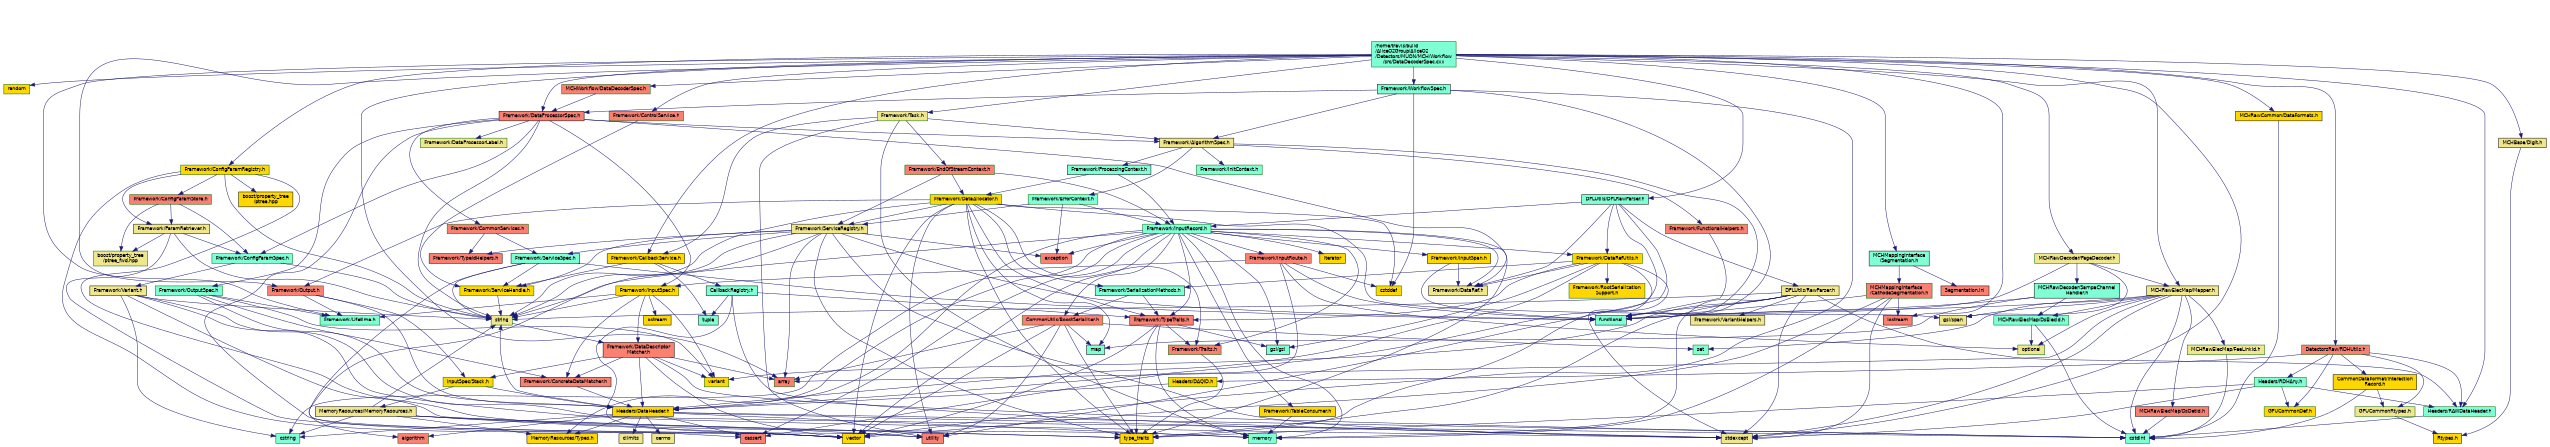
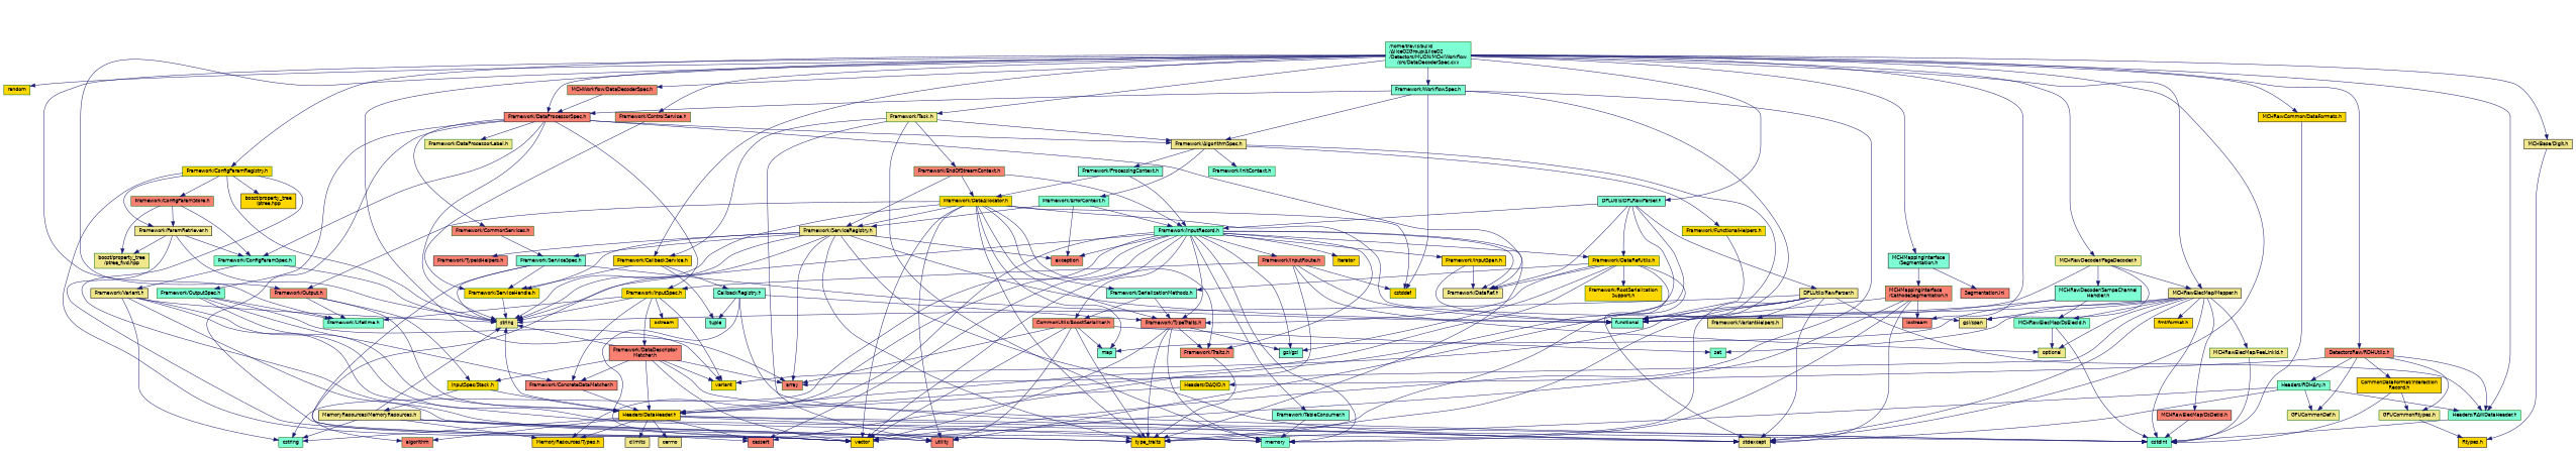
  digraph {
    node [color=black fillcolor=aquamarine fontname=Helvetica fontsize=10 shape=record style=filled]
    edge [color=midnightblue fontname=Helvetica fontsize=10 labelfontname=Helvetica labelfontsize=10 style=solid]
    n1 [color=darkgreen fontcolor=black height=0.2 label="/home/travis/build\l/AliceO2Group/AliceO2\l/Detectors/MUON/MCH/Workflow\l/src/DataDecoderSpec.cxx" width=0.4]
    n2 [color=darkgreen fillcolor=gold height=0.2 label=random width=0.4]
    n3 [fillcolor=salmon height=0.2 label=iostream width=0.4]
    n4 [fillcolor=khaki height=0.2 label=stdexcept width=0.4]
    n5 [fillcolor=gold height=0.2 label="Framework/CallbackService.h" width=0.4]
    n6 [color=darkgreen fillcolor=gold height=0.2 label="Framework/ConfigParamRegistry.h" width=0.4]
    n7 [color=darkgreen fillcolor=salmon height=0.2 label="Framework/ControlService.h" width=0.4]
    n8 [fillcolor=salmon height=0.2 label="Framework/DataProcessorSpec.h" width=0.4]
    n9 [color=darkgreen fillcolor=salmon height=0.2 label=array width=0.4]
    n10 [color=darkgreen height=0.2 label="Framework/Lifetime.h" width=0.4]
    n11 [color=darkgreen fillcolor=salmon height=0.2 label="Framework/Output.h" width=0.4]
    n12 [color=darkgreen fillcolor=khaki height=0.2 label="Framework/Task.h" width=0.4]
    n13 [height=0.2 label="Framework/WorkflowSpec.h" width=0.4]
    n14 [height=0.2 label="DPLUtils/DPLRawParser.h" width=0.4]
    n15 [color=darkgreen height=0.2 label="Headers/RAWDataHeader.h" width=0.4]
    n16 [fillcolor=khaki height=0.2 label="MCHBase/Digit.h" width=0.4]
    n17 [fillcolor=gold height=0.2 label="MCHRawCommon/DataFormats.h" width=0.4]
    n18 [color=darkgreen fillcolor=khaki height=0.2 label="MCHRawDecoder/PageDecoder.h" width=0.4]
    n19 [fillcolor=khaki height=0.2 label="MCHRawElecMap/Mapper.h" width=0.4]
    n20 [height=0.2 label="MCHMappingInterface\l/Segmentation.h" width=0.4]
    n21 [color=darkgreen fillcolor=salmon height=0.2 label="MCHWorkflow/DataDecoderSpec.h" width=0.4]
    n22 [color=darkgreen fillcolor=salmon height=0.2 label="DetectorsRaw/RDHUtils.h" width=0.4]
    n23 [height=0.2 label="CallbackRegistry.h" width=0.4]
    n24 [height=0.2 label=tuple width=0.4]
    n25 [color=darkgreen fillcolor=gold height=0.2 label="Framework/ServiceHandle.h" width=0.4]
    n26 [color=darkgreen height=0.2 label=memory width=0.4]
    n27 [color=darkgreen fillcolor=khaki height=0.2 label=string width=0.4]
    n28 [fillcolor=khaki height=0.2 label="Framework/ParamRetriever.h" width=0.4]
    n29 [color=darkgreen fillcolor=salmon height=0.2 label="Framework/ConfigParamStore.h" width=0.4]
    n30 [fillcolor=gold height=0.2 label="boost/property_tree\l/ptree.hpp" width=0.4]
    n31 [fillcolor=salmon height=0.2 label=cassert width=0.4]
    n32 [fillcolor=gold height=0.2 label=vector width=0.4]
    n33 [color=darkgreen height=0.2 label="Framework/ConfigParamSpec.h" width=0.4]
    n34 [fillcolor=khaki height=0.2 label="Framework/AlgorithmSpec.h" width=0.4]
    n35 [fillcolor=khaki height=0.2 label="Framework/DataRef.h" width=0.4]
    n36 [color=darkgreen fillcolor=gold height=0.2 label="Framework/InputSpec.h" width=0.4]
    n37 [color=darkgreen fillcolor=khaki height=0.2 label="Framework/DataProcessorLabel.h" width=0.4]
    n38 [color=darkgreen height=0.2 label="Framework/OutputSpec.h" width=0.4]
    n39 [color=darkgreen fillcolor=salmon height=0.2 label="Framework/CommonServices.h" width=0.4]
    n40 [fillcolor=gold height=0.2 label="Headers/DataHeader.h" width=0.4]
    n41 [color=darkgreen fillcolor=gold height=0.2 label="InputSpec/Stack.h" width=0.4]
    n42 [fillcolor=salmon height=0.2 label=utility width=0.4]
    n43 [color=darkgreen fillcolor=salmon height=0.2 label="Framework/EndOfStreamContext.h" width=0.4]
    n44 [height=0.2 label=functional width=0.4]
    n45 [color=darkgreen fillcolor=gold height=0.2 label=cstddef width=0.4]
    n46 [color=darkgreen height=0.2 label="Framework/InputRecord.h" width=0.4]
    n47 [color=darkgreen fillcolor=gold height=0.2 label="Framework/DataRefUtils.h" width=0.4]
    n48 [fillcolor=khaki height=0.2 label="DPLUtils/RawParser.h" width=0.4]
    n49 [color=darkgreen height=0.2 label=cstdint width=0.4]
    n50 [fillcolor=gold height=0.2 label="Rtypes.h" width=0.4]
    n51 [fillcolor=khaki height=0.2 label="gsl/span" width=0.4]
    n52 [height=0.2 label="MCHRawDecoder/SampaChannel\lHandler.h" width=0.4]
    n53 [color=darkgreen height=0.2 label=set width=0.4]
    n54 [color=darkgreen fillcolor=khaki height=0.2 label=optional width=0.4]
    n55 [color=darkgreen height=0.2 label="MCHRawElecMap/DsElecId.h" width=0.4]
    n56 [fillcolor=salmon height=0.2 label="MCHRawElecMap/DsDetId.h" width=0.4]
    n57 [color=darkgreen fillcolor=khaki height=0.2 label="MCHRawElecMap/FeeLinkId.h" width=0.4]
+   n58 [fillcolor=gold height=0.2 label="fmt/format.h" width=0.4]
    n59 [color=darkgreen fillcolor=salmon height=0.2 label="MCHMappingInterface\l/CathodeSegmentation.h" width=0.4]
    n60 [fillcolor=salmon height=0.2 label="Segmentation.inl" width=0.4]
-   n61 [color=darkgreen fillcolor=gold height=0.2 label="GPUCommonDef.h" width=0.4]
+   n61 [color=darkgreen fillcolor=khaki height=0.2 label="GPUCommonDef.h" width=0.4]
    n62 [color=darkgreen fillcolor=khaki height=0.2 label="GPUCommonRtypes.h" width=0.4]
    n63 [color=darkgreen height=0.2 label="Headers/RDHAny.h" width=0.4]
    n64 [fillcolor=gold height=0.2 label="CommonDataFormat/Interaction\lRecord.h" width=0.4]
    n65 [color=darkgreen fillcolor=gold height=0.2 label="Headers/DAQID.h" width=0.4]
    n66 [fillcolor=salmon height=0.2 label="Framework/TypeTraits.h" width=0.4]
    n67 [fillcolor=gold height=0.2 label=type_traits width=0.4]
    n68 [color=darkgreen fillcolor=salmon height=0.2 label="Framework/Traits.h" width=0.4]
    n69 [height=0.2 label="gsl/gsl" width=0.4]
    n70 [color=darkgreen fillcolor=khaki height=0.2 label="boost/property_tree\l/ptree_fwd.hpp" width=0.4]
    n71 [fillcolor=khaki height=0.2 label="Framework/Variant.h" width=0.4]
    n72 [color=darkgreen height=0.2 label=cstring width=0.4]
    n73 [height=0.2 label="Framework/ProcessingContext.h" width=0.4]
    n74 [color=darkgreen height=0.2 label="Framework/ErrorContext.h" width=0.4]
    n75 [color=darkgreen height=0.2 label="Framework/InitContext.h" width=0.4]
-   n76 [color=darkgreen fillcolor=salmon height=0.2 label="Framework/FunctionalHelpers.h" width=0.4]
+   n76 [color=darkgreen fillcolor=gold height=0.2 label="Framework/FunctionalHelpers.h" width=0.4]
    n77 [fillcolor=salmon height=0.2 label="Framework/ConcreteDataMatcher.h" width=0.4]
    n78 [fillcolor=salmon height=0.2 label="Framework/DataDescriptor\lMatcher.h" width=0.4]
    n79 [color=darkgreen fillcolor=gold height=0.2 label=variant width=0.4]
    n80 [fillcolor=gold height=0.2 label=ostream width=0.4]
    n81 [height=0.2 label="Framework/ServiceSpec.h" width=0.4]
    n82 [fillcolor=salmon height=0.2 label="Framework/TypeIdHelpers.h" width=0.4]
    n83 [color=darkgreen fillcolor=gold height=0.2 label="Framework/DataAllocator.h" width=0.4]
    n84 [color=darkgreen fillcolor=salmon height=0.2 label=exception width=0.4]
    n85 [fillcolor=khaki height=0.2 label="Framework/ServiceRegistry.h" width=0.4]
    n86 [color=darkgreen fillcolor=salmon height=0.2 label="CommonUtils/BoostSerializer.h" width=0.4]
    n87 [fillcolor=gold height=0.2 label="MemoryResources/Types.h" width=0.4]
    n88 [color=darkgreen fillcolor=salmon height=0.2 label="Framework/InputRoute.h" width=0.4]
    n89 [fillcolor=gold height=0.2 label="Framework/InputSpan.h" width=0.4]
-   n90 [fillcolor=gold height=0.2 label="Framework/TableConsumer.h" width=0.4]
+   n90 [height=0.2 label="Framework/TableConsumer.h" width=0.4]
    n91 [fillcolor=gold height=0.2 label=iterator width=0.4]
    n92 [height=0.2 label="Framework/SerializationMethods.h" width=0.4]
    n93 [height=0.2 label=map width=0.4]
    n94 [color=darkgreen fillcolor=gold height=0.2 label="Framework/RootSerialization\lSupport.h" width=0.4]
    n95 [color=darkgreen fillcolor=salmon height=0.2 label=algorithm width=0.4]
    n96 [fillcolor=khaki height=0.2 label=climits width=0.4]
    n97 [fillcolor=khaki height=0.2 label=cerrno width=0.4]
    n98 [fillcolor=khaki height=0.2 label="MemoryResources/MemoryResources.h" width=0.4]
    n99 [fillcolor=khaki height=0.2 label="Framework/VariantHelpers.h" width=0.4]
    n1 -> n2
    n1 -> n3
    n1 -> n4
    n1 -> n5
    n1 -> n6
    n1 -> n7
    n1 -> n8
    n1 -> n9
    n1 -> n10
    n1 -> n11
    n1 -> n12
    n1 -> n13
    n1 -> n14
    n1 -> n15
    n1 -> n16
    n1 -> n17
    n1 -> n18
    n1 -> n19
    n1 -> n20
    n1 -> n21
    n1 -> n22
    n5 -> n23
    n5 -> n24
    n5 -> n25
    n6 -> n26
    n6 -> n27
    n6 -> n28
    n6 -> n29
    n6 -> n30
    n6 -> n31
    n7 -> n25
    n8 -> n27
    n8 -> n32
    n8 -> n33
    n8 -> n34
    n8 -> n35
    n8 -> n36
    n8 -> n37
    n8 -> n38
    n8 -> n39
    n11 -> n10
    n11 -> n40
    n11 -> n41
    n12 -> n5
    n12 -> n26
    n12 -> n34
    n12 -> n42
    n12 -> n43
    n13 -> n8
    n13 -> n32
    n13 -> n34
    n13 -> n44
    n13 -> n45
    n14 -> n35
    n14 -> n40
    n14 -> n42
    n14 -> n46
    n14 -> n47
    n14 -> n48
    n15 -> n49
    n16 -> n50
    n17 -> n49
    n18 -> n19
    n18 -> n44
    n18 -> n51
    n18 -> n52
    n19 -> n4
    n19 -> n9
    n19 -> n44
    n19 -> n49
    n19 -> n51
    n19 -> n53
    n19 -> n54
    n19 -> n55
    n19 -> n56
    n19 -> n57
+   n19 -> n58
    n20 -> n59
    n20 -> n60
    n21 -> n8
    n22 -> n15
    n22 -> n61
    n22 -> n62
    n22 -> n63
    n22 -> n64
    n22 -> n65
    n23 -> n4
    n23 -> n24
    n23 -> n42
    n23 -> n66
    n25 -> n27
    n28 -> n27
    n28 -> n32
    n28 -> n33
    n28 -> n70
    n29 -> n28
    n29 -> n33
    n29 -> n70
    n33 -> n27
    n33 -> n71
    n34 -> n44
    n34 -> n73
    n34 -> n74
    n34 -> n75
    n34 -> n76
    n36 -> n10
    n36 -> n27
    n36 -> n77
    n36 -> n78
    n36 -> n79
    n36 -> n80
    n38 -> n10
    n38 -> n40
    n38 -> n77
    n38 -> n79
    n39 -> n81
-   n39 -> n82
    n40 -> n4
    n40 -> n26
    n40 -> n27
    n40 -> n31
    n40 -> n49
    n40 -> n72
    n40 -> n87
    n40 -> n95
    n40 -> n96
    n40 -> n97
    n41 -> n40
    n41 -> n98
    n43 -> n46
    n43 -> n83
    n43 -> n85
    n46 -> n26
    n46 -> n27
    n46 -> n31
    n46 -> n32
    n46 -> n35
    n46 -> n40
    n46 -> n47
    n46 -> n66
    n46 -> n67
    n46 -> n68
    n46 -> n69
    n46 -> n72
    n46 -> n84
    n46 -> n86
    n46 -> n87
    n46 -> n88
    n46 -> n89
    n46 -> n90
    n46 -> n91
    n47 -> n4
    n47 -> n35
    n47 -> n40
    n47 -> n66
    n47 -> n67
    n47 -> n69
    n47 -> n92
    n47 -> n94
    n48 -> n4
    n48 -> n15
    n48 -> n26
    n48 -> n27
    n48 -> n44
    n48 -> n67
    n48 -> n79
    n48 -> n99
    n52 -> n44
    n52 -> n55
    n52 -> n93
    n55 -> n49
    n55 -> n54
    n56 -> n49
    n57 -> n49
    n59 -> n3
    n59 -> n4
    n59 -> n26
    n59 -> n32
    n59 -> n44
    n62 -> n50
    n63 -> n4
    n63 -> n15
    n63 -> n61
    n63 -> n67
    n64 -> n49
    n64 -> n62
    n65 -> n40
    n66 -> n26
    n66 -> n32
    n66 -> n67
    n66 -> n68
    n66 -> n69
    n68 -> n67
    n71 -> n4
    n71 -> n27
    n71 -> n49
    n71 -> n67
    n71 -> n72
    n73 -> n46
    n73 -> n83
    n74 -> n46
    n74 -> n84
    n74 -> n85
    n76 -> n44
    n77 -> n40
    n78 -> n9
-   n27 -> n78
+   n78 -> n27
    n78 -> n32
    n78 -> n40
    n78 -> n41
    n78 -> n49
    n78 -> n77
    n78 -> n79
    n81 -> n25
    n81 -> n27
    n81 -> n32
    n81 -> n44
    n83 -> n11
    n83 -> n27
    n83 -> n32
    n83 -> n42
    n83 -> n45
    n83 -> n51
    n83 -> n66
    n83 -> n67
    n83 -> n68
    n83 -> n85
    n83 -> n92
    n83 -> n93
    n85 -> n4
    n85 -> n9
    n85 -> n25
    n85 -> n27
    n85 -> n44
    n85 -> n67
    n85 -> n81
    n85 -> n82
    n85 -> n84
    n85 -> n95
    n86 -> n9
    n86 -> n32
    n86 -> n42
    n86 -> n53
    n86 -> n67
    n86 -> n93
    n88 -> n31
    n88 -> n36
    n88 -> n44
    n88 -> n45
    n88 -> n54
    n89 -> n35
    n89 -> n44
    n90 -> n26
    n92 -> n66
    n92 -> n86
    n98 -> n27
    n98 -> n32
    n98 -> n42
    n98 -> n67
    n98 -> n72
    n98 -> n87
  }
